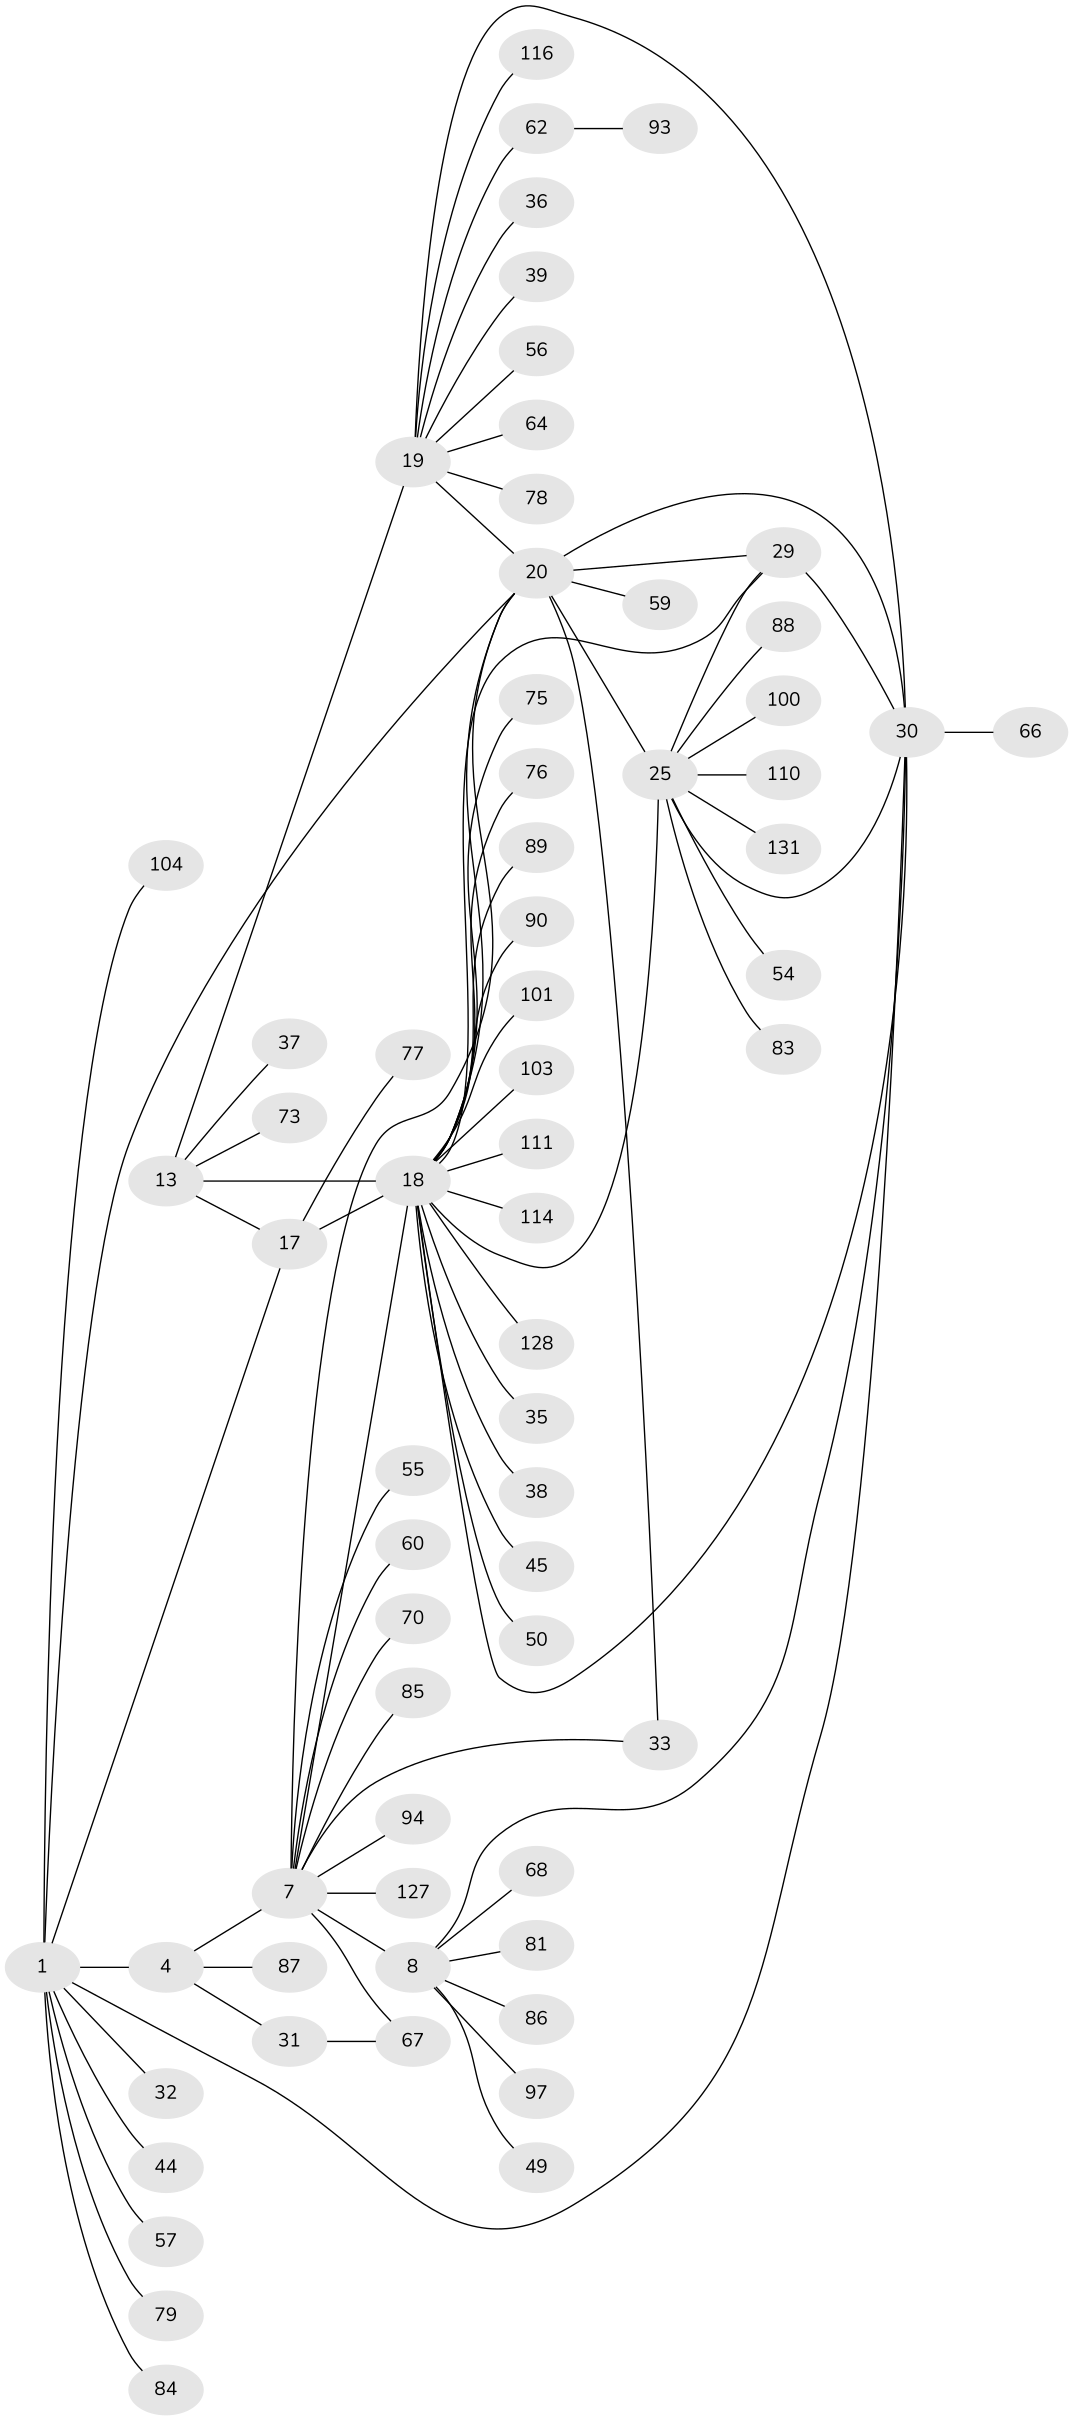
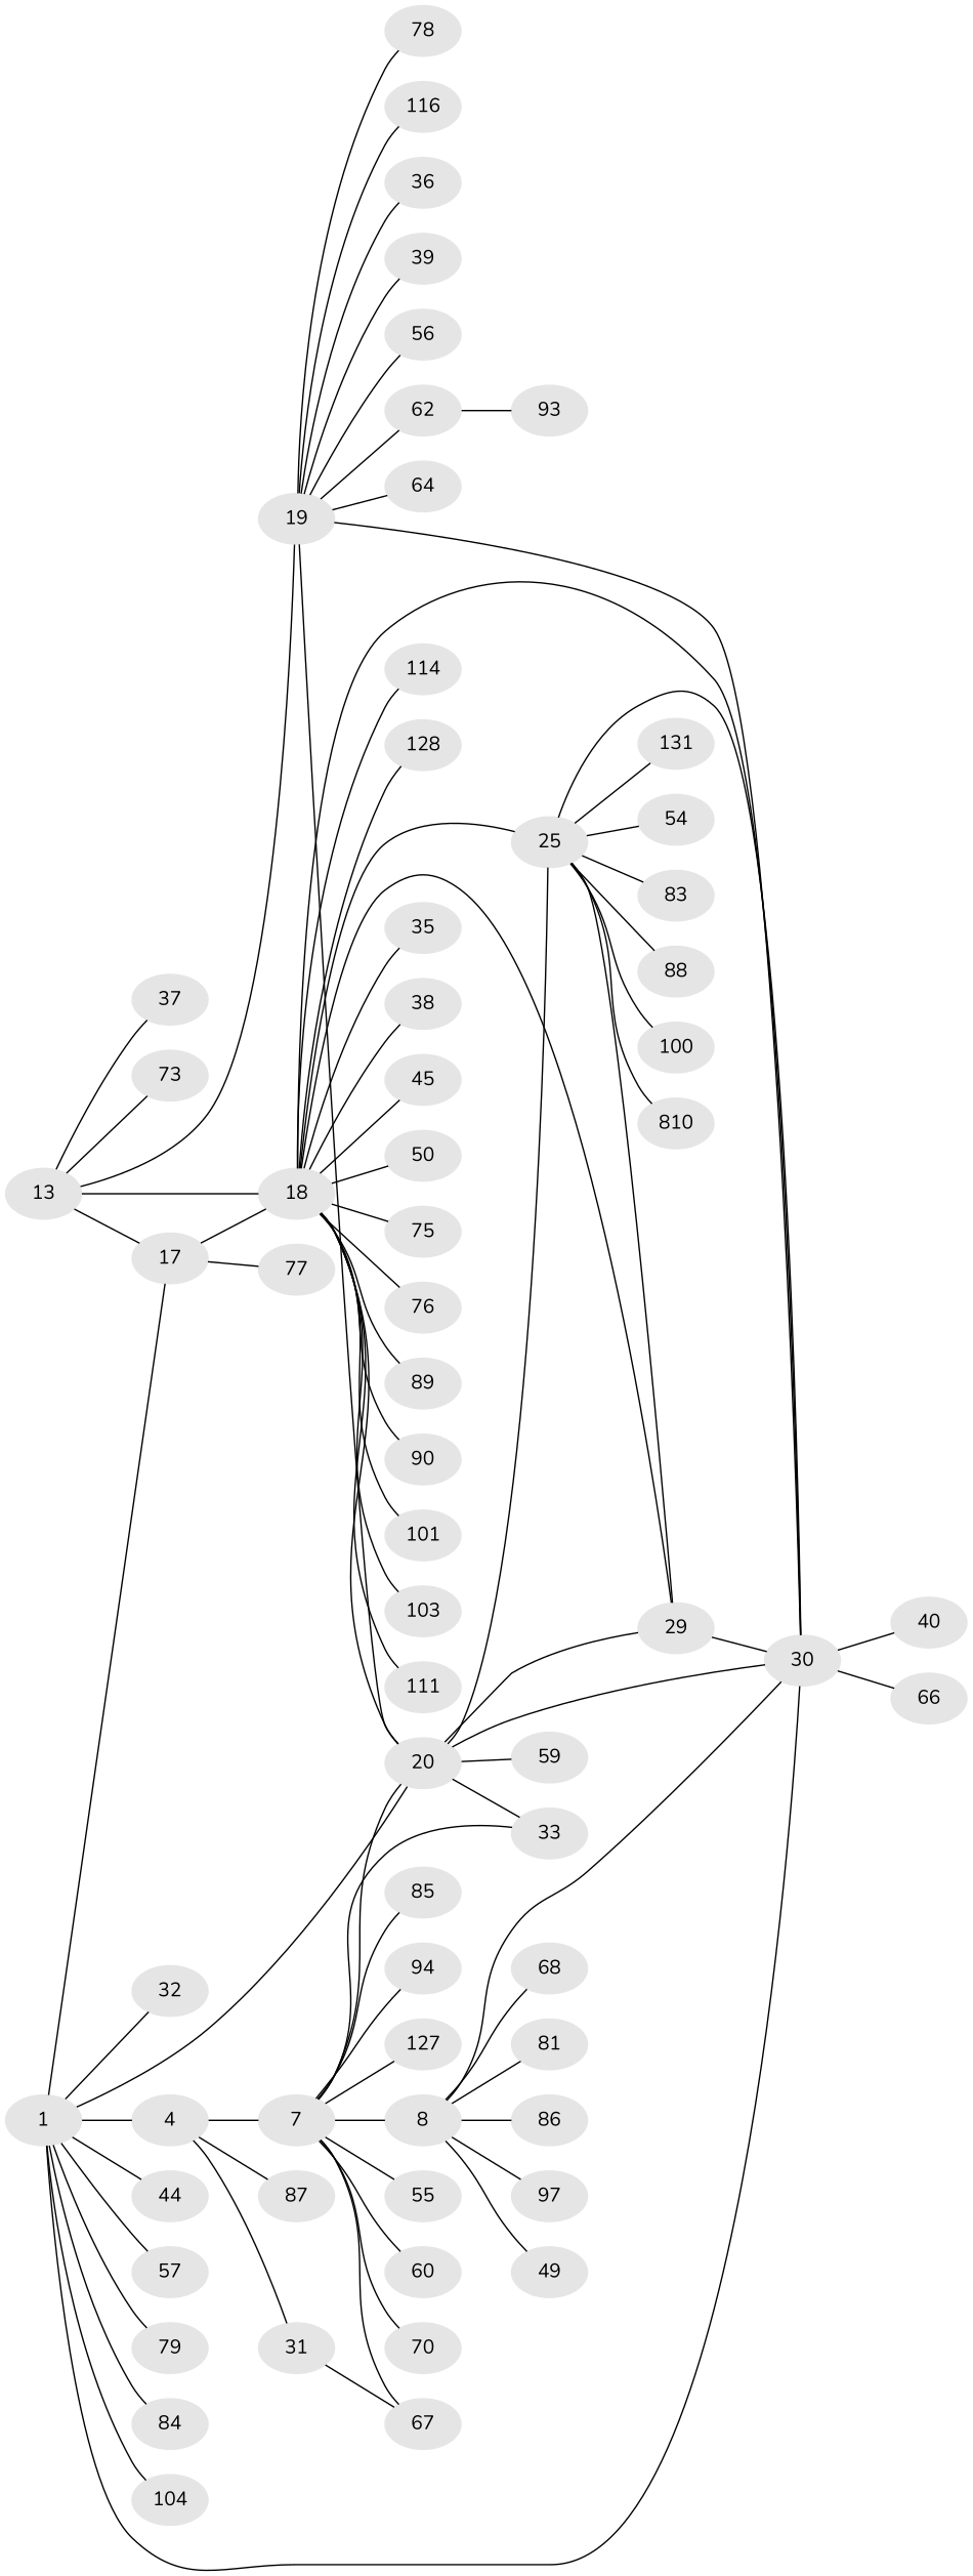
  graph {
    fontname=Nunito
    rankdir=LR
    node [color=gray90 fontname=Nunito style=filled]
    edge [fontname=Nunito]
    1 [super="+2+5+99+3"]
    4 [super="+6"]
    17
    20 [super="+46+106+109+27"]
    30
    32 [super="+113"]
    44
    57
    79
    84
    104
    7 [super="+12+63+9+11"]
    31
    87
    18 [super="+26+41+58"]
    77
    33
    25
    29 [super="+119+112"]
    59
+   40
    66
    67
    8
    55
    60
    70
    85
    94
    127
    49
    68
    81
    86
    97
    35
    38
    45
    50
    75
    76
    89 [super="+130"]
    90 [super="+117"]
    101
    103
    111
    114
    128
    13 [super="+121+14"]
    19 [super="+42+48+56+102+21"]
    37
    73
    36
    39
    n55 [label=56 super="+115"]
    62
    64 [super="+129"]
    78
    116
    54
    83
    88
    100
-   110
+   110 [label=810]
    131
    93
    1 -- 4 [weight=8]
    1 -- 17
    1 -- 20
    1 -- 30
    1 -- 32
    1 -- 44
    1 -- 57
    1 -- 79
    1 -- 84
    1 -- 104
    4 -- 7 [weight=2]
    4 -- 31
    4 -- 87
    17 -- 18
    17 -- 77
    20 -- 30 [weight=2]
    20 -- 33
    20 -- 25 [weight=2]
    20 -- 29 [weight=2]
    20 -- 59
+   30 -- 40
    30 -- 66
    7 -- 20
-   7 -- 18
    7 -- 33
    7 -- 67
    7 -- 8 [weight=5]
    7 -- 55
    7 -- 60
    7 -- 70
    7 -- 85
    7 -- 94
    7 -- 127
    31 -- 67
    18 -- 20 [weight=2]
    18 -- 30
    18 -- 25
    18 -- 29
    18 -- 35
    18 -- 38
    18 -- 45
    18 -- 50
    18 -- 75
    18 -- 76
    18 -- 89
    18 -- 90
    18 -- 101
    18 -- 103
    18 -- 111
    18 -- 114
    18 -- 128
    25 -- 30
    25 -- 29
    25 -- 54
    25 -- 83
    25 -- 88
    25 -- 100
    25 -- 110
    25 -- 131
    29 -- 30
    8 -- 30
    8 -- 49
    8 -- 68
    8 -- 81
    8 -- 86
    8 -- 97
    13 -- 17 [weight=4]
    13 -- 18 [weight=4]
    13 -- 19
    13 -- 37
    13 -- 73
    19 -- 20 [weight=5]
    19 -- 30
    19 -- 36
    19 -- 39
    19 -- n55
    19 -- 62
    19 -- 64
    19 -- 78
    19 -- 116
    62 -- 93
  }
